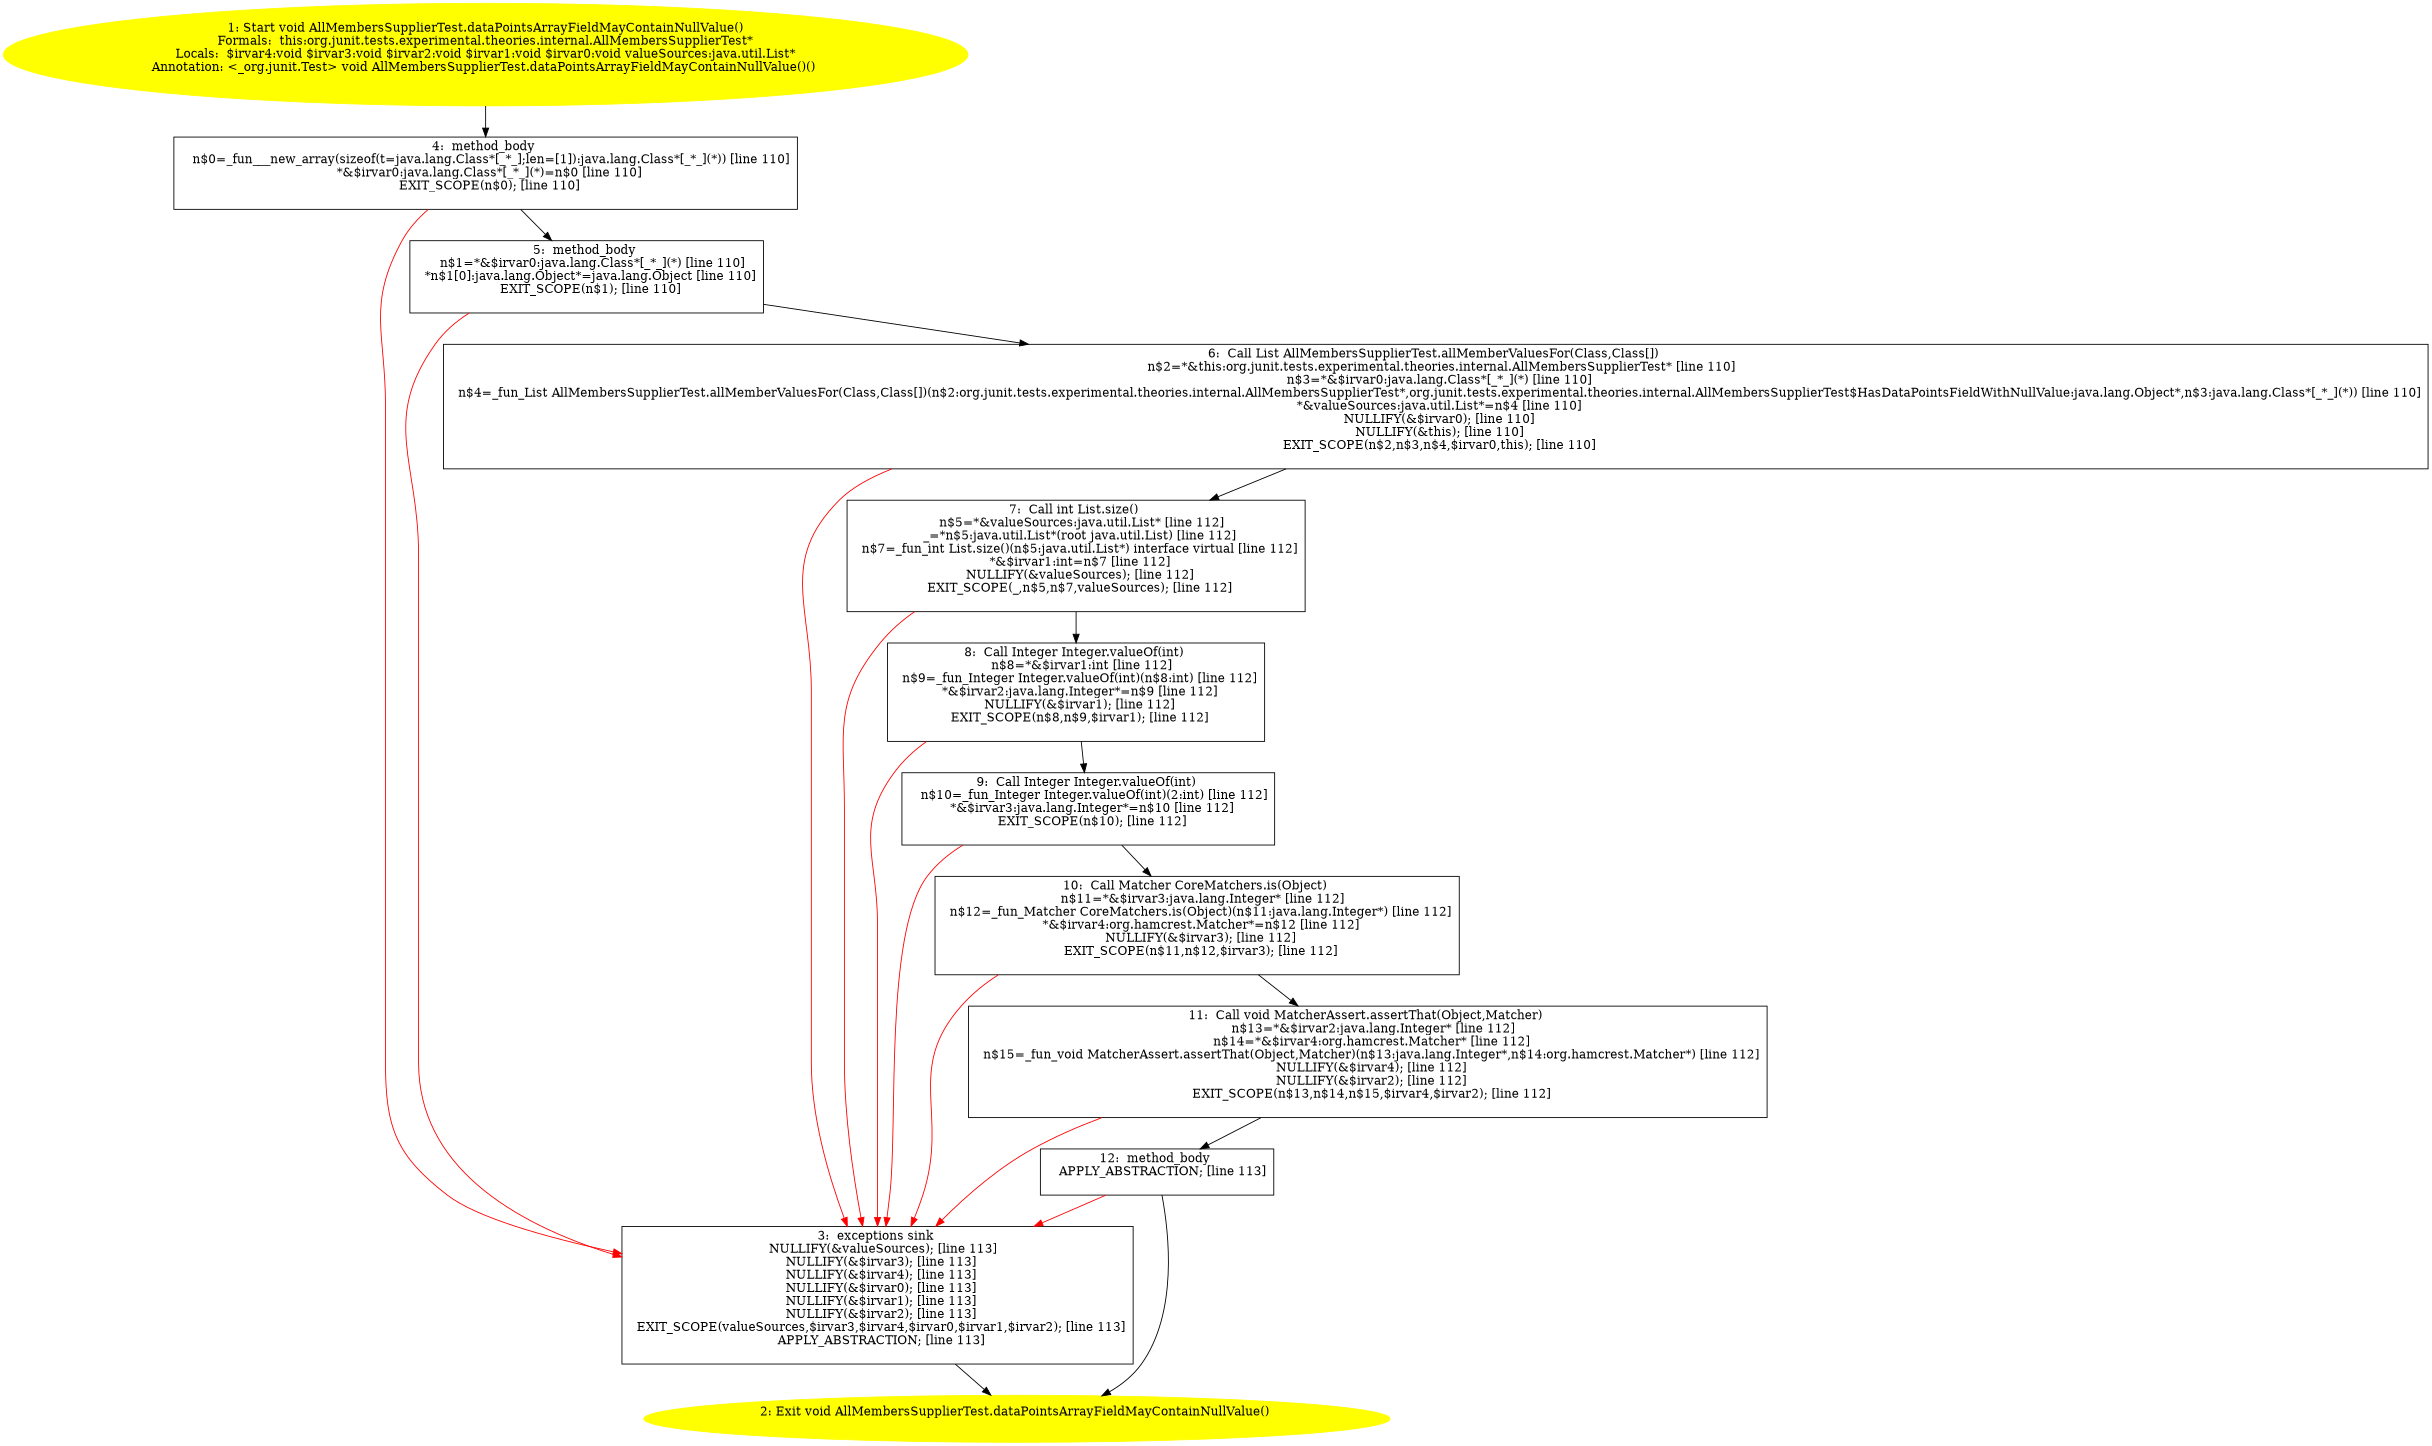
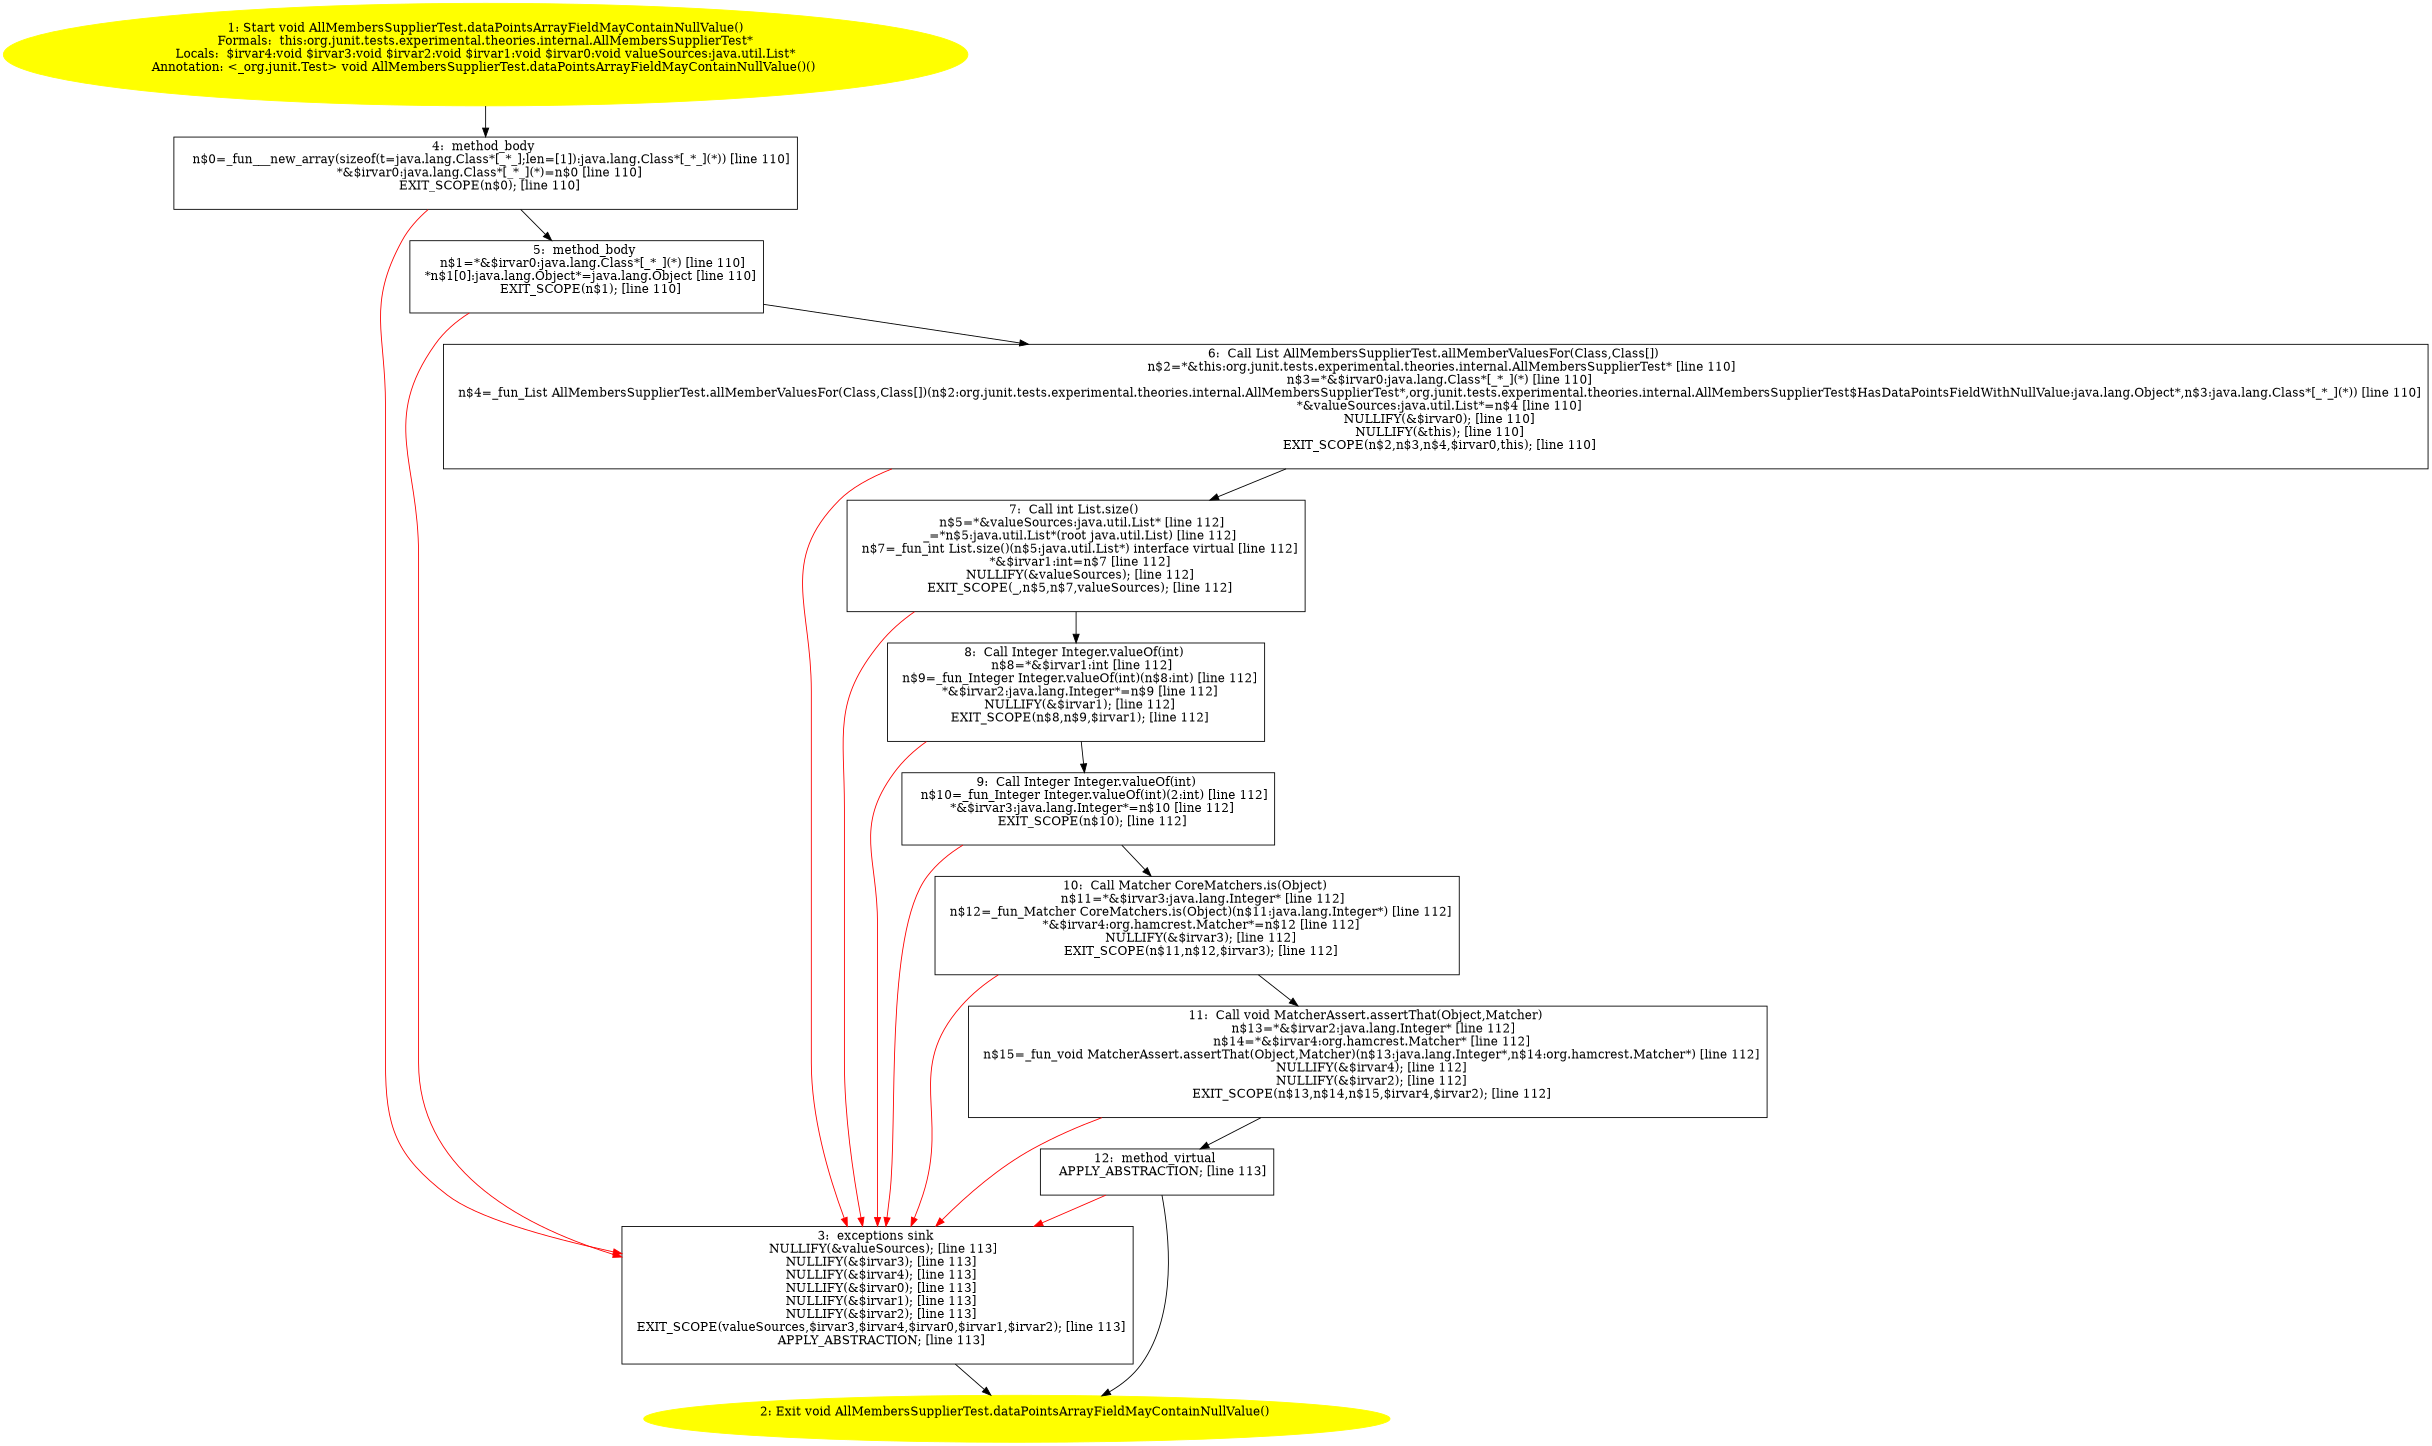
  digraph {
    node [shape=box]
    n1 [color=yellow label="1: Start void AllMembersSupplierTest.dataPointsArrayFieldMayContainNullValue()\nFormals:  this:org.junit.tests.experimental.theories.internal.AllMembersSupplierTest*\nLocals:  $irvar4:void $irvar3:void $irvar2:void $irvar1:void $irvar0:void valueSources:java.util.List*\nAnnotation: <_org.junit.Test> void AllMembersSupplierTest.dataPointsArrayFieldMayContainNullValue()() \n  " style=filled shape=""]
    n2 [label="4:  method_body \n   n$0=_fun___new_array(sizeof(t=java.lang.Class*[_*_];len=[1]):java.lang.Class*[_*_](*)) [line 110]\n  *&$irvar0:java.lang.Class*[_*_](*)=n$0 [line 110]\n  EXIT_SCOPE(n$0); [line 110]\n "]
    n3 [label="3:  exceptions sink \n   NULLIFY(&valueSources); [line 113]\n  NULLIFY(&$irvar3); [line 113]\n  NULLIFY(&$irvar4); [line 113]\n  NULLIFY(&$irvar0); [line 113]\n  NULLIFY(&$irvar1); [line 113]\n  NULLIFY(&$irvar2); [line 113]\n  EXIT_SCOPE(valueSources,$irvar3,$irvar4,$irvar0,$irvar1,$irvar2); [line 113]\n  APPLY_ABSTRACTION; [line 113]\n "]
    n4 [label="5:  method_body \n   n$1=*&$irvar0:java.lang.Class*[_*_](*) [line 110]\n  *n$1[0]:java.lang.Object*=java.lang.Object [line 110]\n  EXIT_SCOPE(n$1); [line 110]\n "]
    n5 [color=yellow label="2: Exit void AllMembersSupplierTest.dataPointsArrayFieldMayContainNullValue() \n  " style=filled shape=""]
    n6 [label="6:  Call List AllMembersSupplierTest.allMemberValuesFor(Class,Class[]) \n   n$2=*&this:org.junit.tests.experimental.theories.internal.AllMembersSupplierTest* [line 110]\n  n$3=*&$irvar0:java.lang.Class*[_*_](*) [line 110]\n  n$4=_fun_List AllMembersSupplierTest.allMemberValuesFor(Class,Class[])(n$2:org.junit.tests.experimental.theories.internal.AllMembersSupplierTest*,org.junit.tests.experimental.theories.internal.AllMembersSupplierTest$HasDataPointsFieldWithNullValue:java.lang.Object*,n$3:java.lang.Class*[_*_](*)) [line 110]\n  *&valueSources:java.util.List*=n$4 [line 110]\n  NULLIFY(&$irvar0); [line 110]\n  NULLIFY(&this); [line 110]\n  EXIT_SCOPE(n$2,n$3,n$4,$irvar0,this); [line 110]\n "]
    n7 [label="7:  Call int List.size() \n   n$5=*&valueSources:java.util.List* [line 112]\n  _=*n$5:java.util.List*(root java.util.List) [line 112]\n  n$7=_fun_int List.size()(n$5:java.util.List*) interface virtual [line 112]\n  *&$irvar1:int=n$7 [line 112]\n  NULLIFY(&valueSources); [line 112]\n  EXIT_SCOPE(_,n$5,n$7,valueSources); [line 112]\n "]
    n8 [label="8:  Call Integer Integer.valueOf(int) \n   n$8=*&$irvar1:int [line 112]\n  n$9=_fun_Integer Integer.valueOf(int)(n$8:int) [line 112]\n  *&$irvar2:java.lang.Integer*=n$9 [line 112]\n  NULLIFY(&$irvar1); [line 112]\n  EXIT_SCOPE(n$8,n$9,$irvar1); [line 112]\n "]
    n9 [label="9:  Call Integer Integer.valueOf(int) \n   n$10=_fun_Integer Integer.valueOf(int)(2:int) [line 112]\n  *&$irvar3:java.lang.Integer*=n$10 [line 112]\n  EXIT_SCOPE(n$10); [line 112]\n "]
    n10 [label="10:  Call Matcher CoreMatchers.is(Object) \n   n$11=*&$irvar3:java.lang.Integer* [line 112]\n  n$12=_fun_Matcher CoreMatchers.is(Object)(n$11:java.lang.Integer*) [line 112]\n  *&$irvar4:org.hamcrest.Matcher*=n$12 [line 112]\n  NULLIFY(&$irvar3); [line 112]\n  EXIT_SCOPE(n$11,n$12,$irvar3); [line 112]\n "]
    n11 [label="11:  Call void MatcherAssert.assertThat(Object,Matcher) \n   n$13=*&$irvar2:java.lang.Integer* [line 112]\n  n$14=*&$irvar4:org.hamcrest.Matcher* [line 112]\n  n$15=_fun_void MatcherAssert.assertThat(Object,Matcher)(n$13:java.lang.Integer*,n$14:org.hamcrest.Matcher*) [line 112]\n  NULLIFY(&$irvar4); [line 112]\n  NULLIFY(&$irvar2); [line 112]\n  EXIT_SCOPE(n$13,n$14,n$15,$irvar4,$irvar2); [line 112]\n "]
-   n12 [label="12:  method_body \n   APPLY_ABSTRACTION; [line 113]\n "]
+   n12 [label="12:  method_virtual \n   APPLY_ABSTRACTION; [line 113]\n "]
    n1 -> n2
    n2 -> n3 [color=red]
    n2 -> n4
    n3 -> n5
    n4 -> n3 [color=red]
    n4 -> n6
    n6 -> n3 [color=red]
    n6 -> n7
    n7 -> n3 [color=red]
    n7 -> n8
    n8 -> n3 [color=red]
    n8 -> n9
    n9 -> n3 [color=red]
    n9 -> n10
    n10 -> n3 [color=red]
    n10 -> n11
    n11 -> n3 [color=red]
    n11 -> n12
    n12 -> n3 [color=red]
    n12 -> n5
  }
